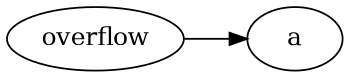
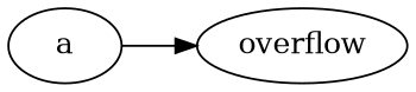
  strict digraph {
    rankdir=LR
    a [complexity=2 importance=0.449999809265 rank=0.224999904633]
    overflow [complexity=0 importance=0.25 rank=0.0]
-   overflow -> a
+   a -> overflow
  }
